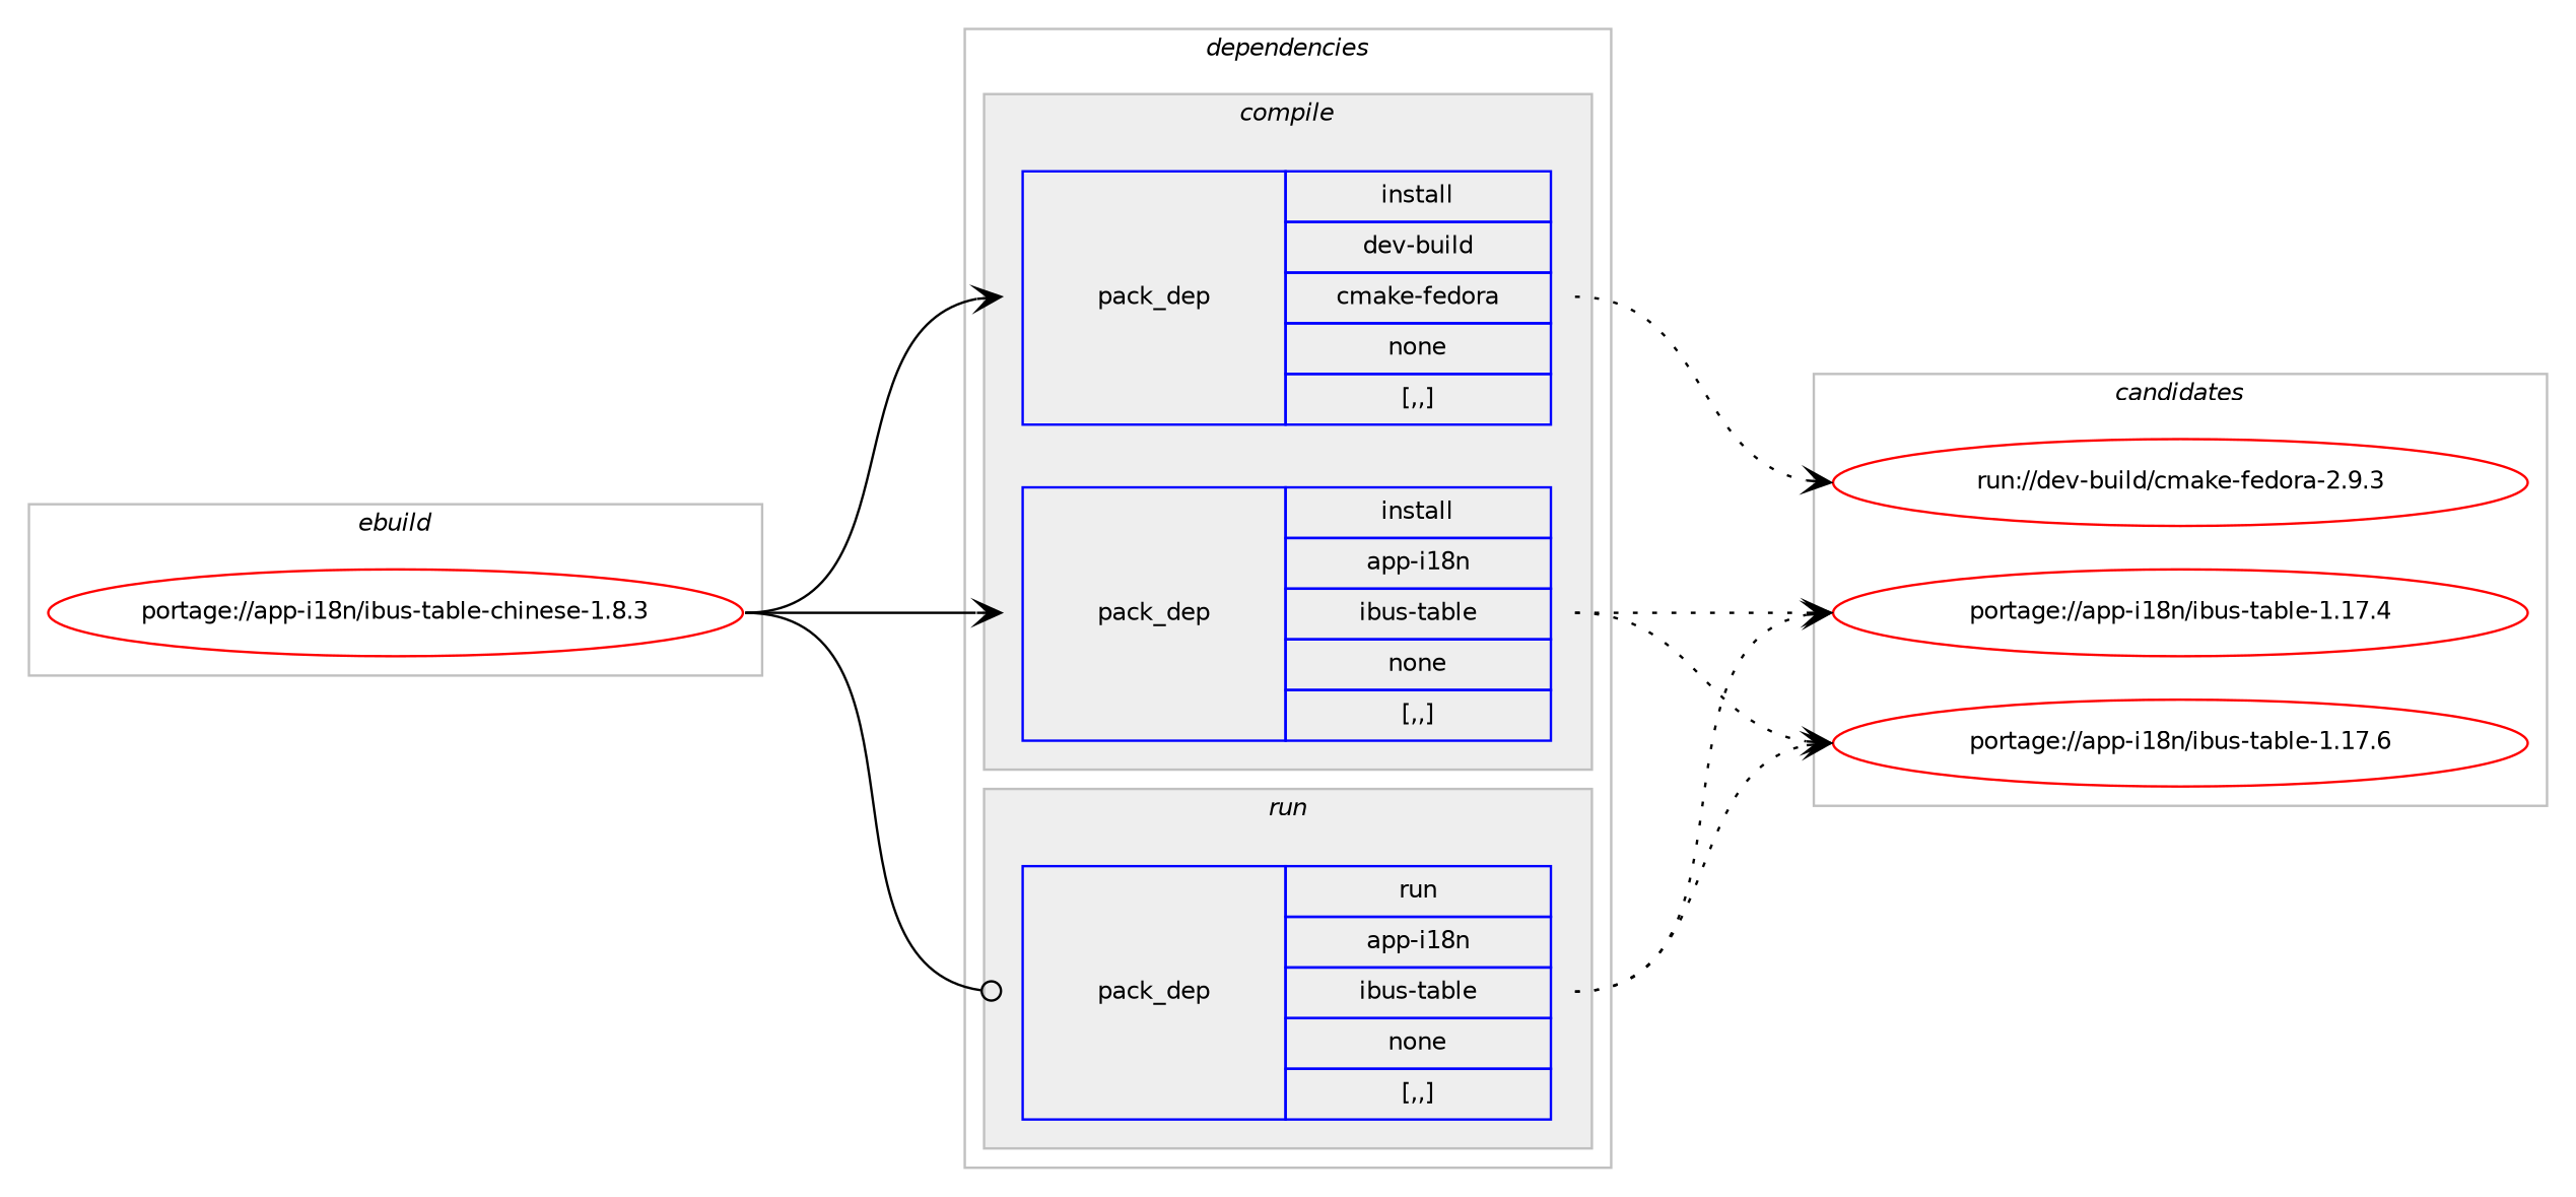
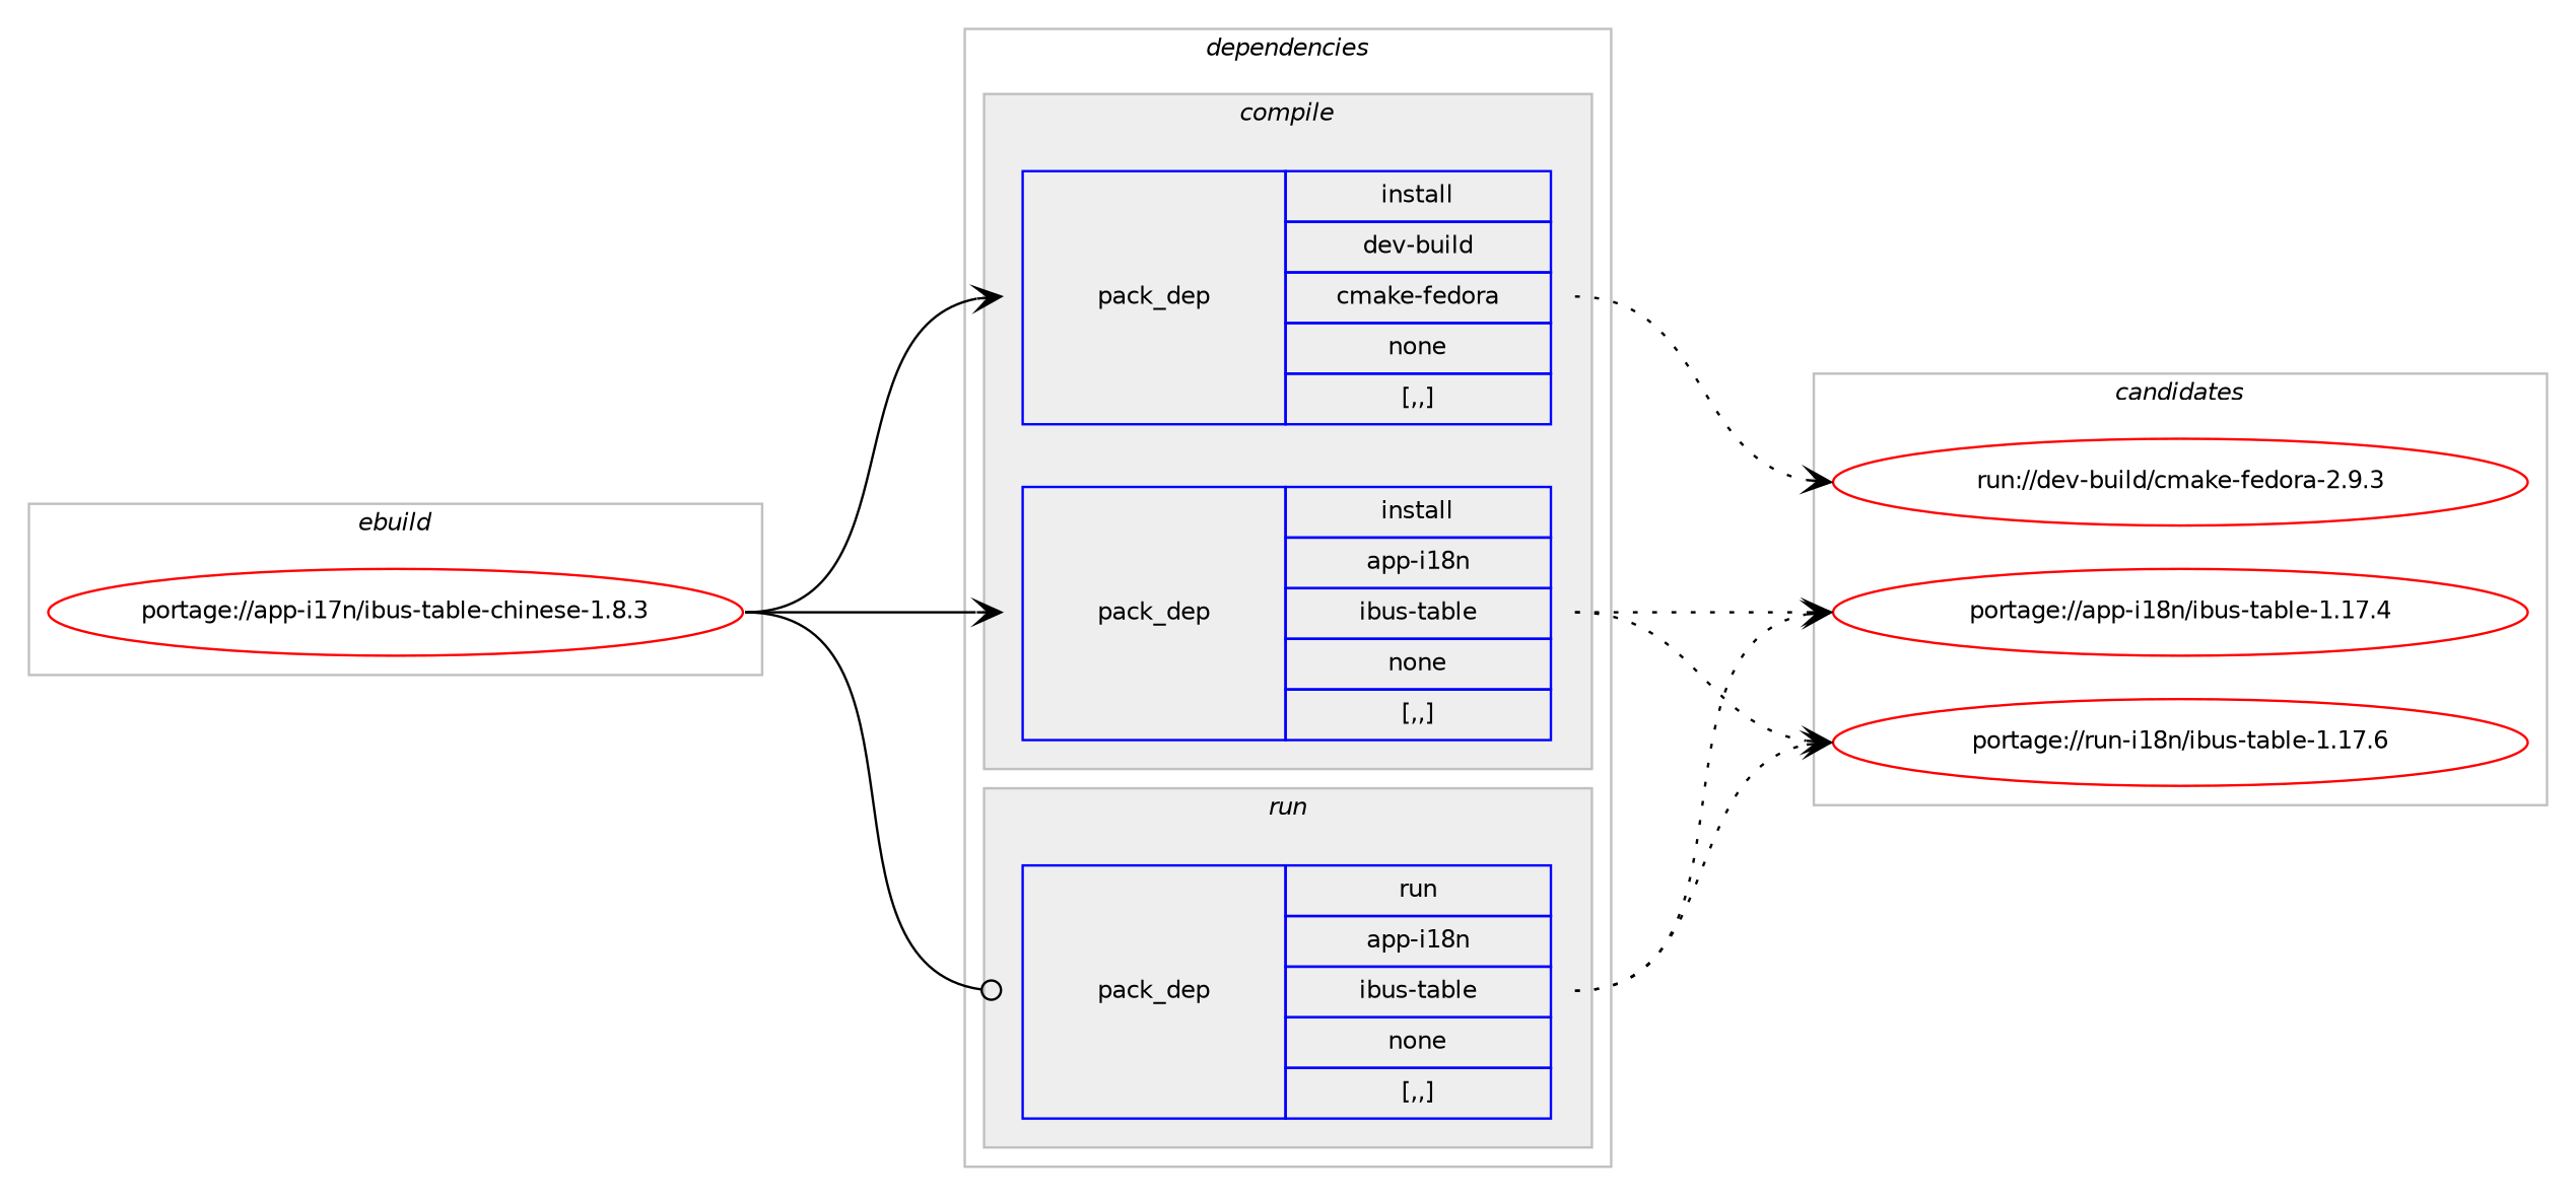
  digraph {
    compound=true
    concentrate=true
    fontname=Helvetica
    fontsize=10
    newrank=true
    rankdir=LR
    ranksep=1.5
    node [color=red fontname=Helvetica fontsize=10]
    edge [arrowhead=vee headport=w style=dotted tailport=e weight=100]
-   n1 [label="portage://app-i18n/ibus-table-chinese-1.8.3" width=4]
+   n1 [label="portage://app-i17n/ibus-table-chinese-1.8.3" width=4]
    n2 [color=blue label=<<TABLE BORDER="0" CELLBORDER="1" CELLSPACING="0" CELLPADDING="4" WIDTH="220"><TR><TD ROWSPAN="6" CELLPADDING="30">pack_dep</TD></TR><TR><TD WIDTH="110">install</TD></TR><TR><TD>app-i18n</TD></TR><TR><TD>ibus-table</TD></TR><TR><TD>none</TD></TR><TR><TD>[,,]</TD></TR></TABLE>> shape=none]
    n3 [color=blue label=<<TABLE BORDER="0" CELLBORDER="1" CELLSPACING="0" CELLPADDING="4" WIDTH="220"><TR><TD ROWSPAN="6" CELLPADDING="30">pack_dep</TD></TR><TR><TD WIDTH="110">install</TD></TR><TR><TD>dev-build</TD></TR><TR><TD>cmake-fedora</TD></TR><TR><TD>none</TD></TR><TR><TD>[,,]</TD></TR></TABLE>> shape=none]
    n4 [color=blue label=<<TABLE BORDER="0" CELLBORDER="1" CELLSPACING="0" CELLPADDING="4" WIDTH="220"><TR><TD ROWSPAN="6" CELLPADDING="30">pack_dep</TD></TR><TR><TD WIDTH="110">run</TD></TR><TR><TD>app-i18n</TD></TR><TR><TD>ibus-table</TD></TR><TR><TD>none</TD></TR><TR><TD>[,,]</TD></TR></TABLE>> shape=none]
-   n5 [label="portage://app-i18n/ibus-table-1.17.6" width=4]
+   n5 [label="portage://run-i18n/ibus-table-1.17.6" width=4]
    n6 [label="portage://app-i18n/ibus-table-1.17.4" width=4]
    n7 [label="run://dev-build/cmake-fedora-2.9.3" width=4]
    subgraph cluster_1 {
      color=gray
      label=<<i>ebuild</i>>
      n1
    }
    subgraph cluster_2 {
      color=gray
      label=<<i>dependencies</i>>
      subgraph cluster_3 {
        color=gray
        fillcolor="#eeeeee"
        label=<<i>compile</i>>
        style=filled
        subgraph sub_4 {
          color=gray
          fillcolor="#eeeeee"
          label=<<i>compile</i>>
          style=filled
          n2
        }
        subgraph sub_5 {
          color=gray
          fillcolor="#eeeeee"
          label=<<i>compile</i>>
          style=filled
          n3
        }
      }
      subgraph cluster_6 {
        color=gray
        fillcolor="#eeeeee"
        label=<<i>compile and run</i>>
        style=filled
      }
      subgraph cluster_7 {
        color=gray
        fillcolor="#eeeeee"
        label=<<i>run</i>>
        style=filled
        subgraph sub_8 {
          color=gray
          fillcolor="#eeeeee"
          label=<<i>run</i>>
          style=filled
          n4
        }
      }
    }
    subgraph cluster_9 {
      color=gray
      label=<<i>candidates</i>>
      rank=same
      subgraph sub_10 {
        color=black
        label=<<i>candidates</i>>
        nodesep=1
        rank=same
        n5
        n6
      }
      subgraph sub_11 {
        color=black
        label=<<i>candidates</i>>
        nodesep=1
        rank=same
        n7
      }
      subgraph sub_12 {
        color=black
        label=<<i>candidates</i>>
        nodesep=1
        rank=same
        n5
        n6
      }
    }
    n1 -> n2 [style=solid weight=20]
    n1 -> n3 [style=solid weight=20]
    n1 -> n4 [arrowhead=odot style=solid weight=20]
    n2 -> n5
    n2 -> n6
    n3 -> n7
    n4 -> n5
    n4 -> n6
  }
